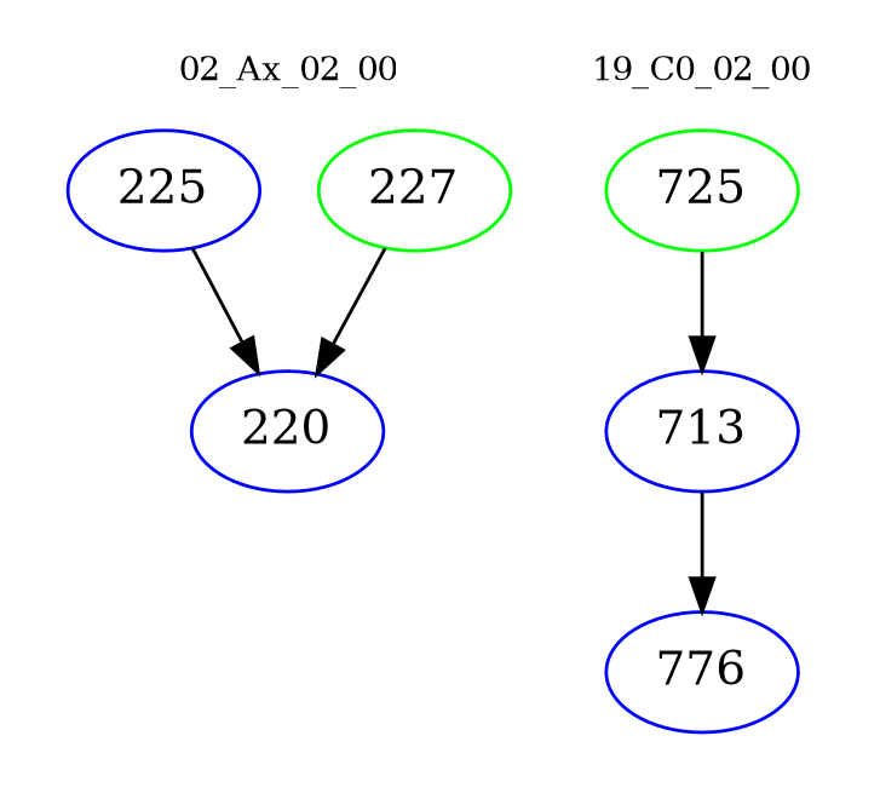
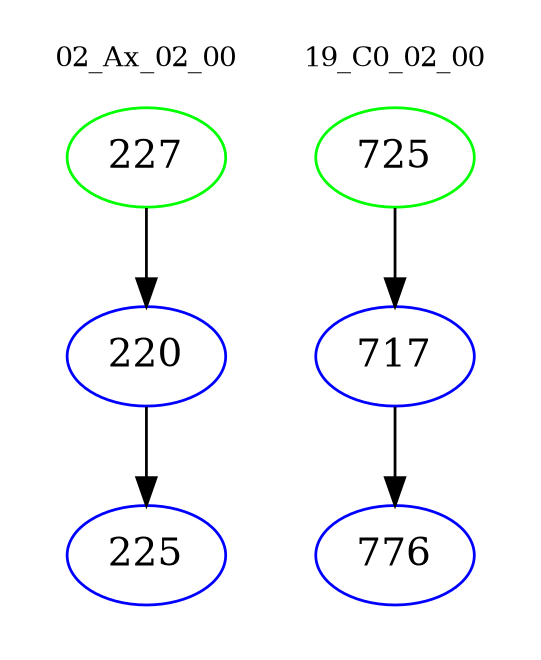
  digraph {
    node [color=blue]
    edge [color=black]
    n1 [color=green label=227]
    n2 [label=220]
    n3 [label=225]
    n4 [color=green label=725]
-   n5 [label=713]
+   n5 [label=717]
    n6 [label=776]
    subgraph cluster_1 {
      color=white
      fontsize=10
      label="02_Ax_02_00"
      n1
      n2
      n3
    }
    subgraph cluster_2 {
      color=white
      fontsize=10
      label="19_C0_02_00"
      n4
      n5
      n6
    }
    n1 -> n2
-   n3 -> n2
+   n2 -> n3
    n4 -> n5
    n5 -> n6
  }
